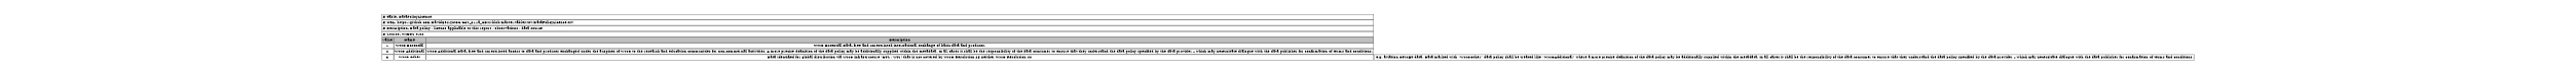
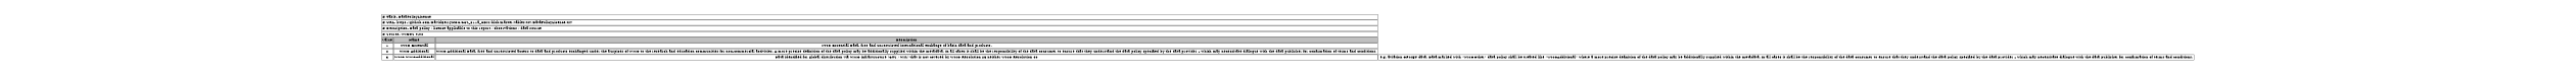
  digraph {
-   n1 [color=white label=<<TABLE BORDER="0" CELLBORDER="1" CELLSPACING="2" COLOR="BLACK"> <TR><TD COLSPAN="3" ALIGN="left"># Table: DataPolicyLicence</TD></TR> <TR><TD COLSPAN="3" ALIGN="left"># URL: https://github.com/DavidBerryNOC/C3S_311a_CDM/blob/master/tables/tsv/DataPolicyLicence.tsv</TD></TR> <TR><TD ALIGN="left" COLSPAN="3"># Description: Data policy / licence applicable to this report / observations / data source</TD></TR> <TR><TD ALIGN="left" COLSPAN="3"># Source: WIGOS 9-02</TD></TR> <TR><TD BGCOLOR="GRAY">Value</TD><TD BGCOLOR="GRAY">Name</TD><TD BGCOLOR="GRAY">Description</TD></TR> <TR><TD>1</TD><TD>WMO Essential</TD><TD>WMO Essential Data: free and unrestricted international exchange of basic data and products.</TD></TR> <TR><TD>2</TD><TD>WMO Additional</TD><TD>WMO Additional Data: free and unrestricted access to data and products exchanged under the auspices of WMO to the research and education communities for non-commercial activities. A more precise definition of the data policy may be additionally supplied within the metadata. In all cases it shall be the responsibility of the data consumer to ensure that they understand the data policy specified by the data provider – which may necessitate dialogue with the data publisher for confirmation of terms and conditions.</TD></TR> <TR><TD>3</TD><TD>WMO Other</TD><TD>Data identified for global distribution via WMO infrastructure (GTS / WIS) that is not covered by WMO Resolution 25 neither WMO Resolution 40</TD><TD> e.g. aviation OPMET data. Data marked with “WMOOther” data policy shall be treated like “WMOAdditional” where a more precise definition of the data policy may be additionally supplied within the metadata. In all cases it shall be the responsibility of the data consumer to ensure that they understand the data policy specified by the data provider – which may necessitate dialogue with the data publisher for confirmation of terms and conditions.</TD></TR> </TABLE>>]
+   n1 [color=white label=<<TABLE BORDER="0" CELLBORDER="1" CELLSPACING="2" COLOR="BLACK"> <TR><TD COLSPAN="3" ALIGN="left"># Table: DataPolicyLicence</TD></TR> <TR><TD COLSPAN="3" ALIGN="left"># URL: https://github.com/DavidBerryNOC/C3S_311a_CDM/blob/master/tables/tsv/DataPolicyLicence.tsv</TD></TR> <TR><TD ALIGN="left" COLSPAN="3"># Description: Data policy / licence applicable to this report / observations / data source</TD></TR> <TR><TD ALIGN="left" COLSPAN="3"># Source: WIGOS 9-02</TD></TR> <TR><TD BGCOLOR="GRAY">Value</TD><TD BGCOLOR="GRAY">Name</TD><TD BGCOLOR="GRAY">Description</TD></TR> <TR><TD>1</TD><TD>WMO Essential</TD><TD>WMO Essential Data: free and unrestricted international exchange of basic data and products.</TD></TR> <TR><TD>2</TD><TD>WMO Additional</TD><TD>WMO Additional Data: free and unrestricted access to data and products exchanged under the auspices of WMO to the research and education communities for non-commercial activities. A more precise definition of the data policy may be additionally supplied within the metadata. In all cases it shall be the responsibility of the data consumer to ensure that they understand the data policy specified by the data provider – which may necessitate dialogue with the data publisher for confirmation of terms and conditions.</TD></TR> <TR><TD>3</TD><TD>WMO WMOAdditional</TD><TD>Data identified for global distribution via WMO infrastructure (GTS / WIS) that is not covered by WMO Resolution 25 neither WMO Resolution 40</TD><TD> e.g. aviation OPMET data. Data marked with “WMOOther” data policy shall be treated like “WMOAdditional” where a more precise definition of the data policy may be additionally supplied within the metadata. In all cases it shall be the responsibility of the data consumer to ensure that they understand the data policy specified by the data provider – which may necessitate dialogue with the data publisher for confirmation of terms and conditions.</TD></TR> </TABLE>>]
  }
